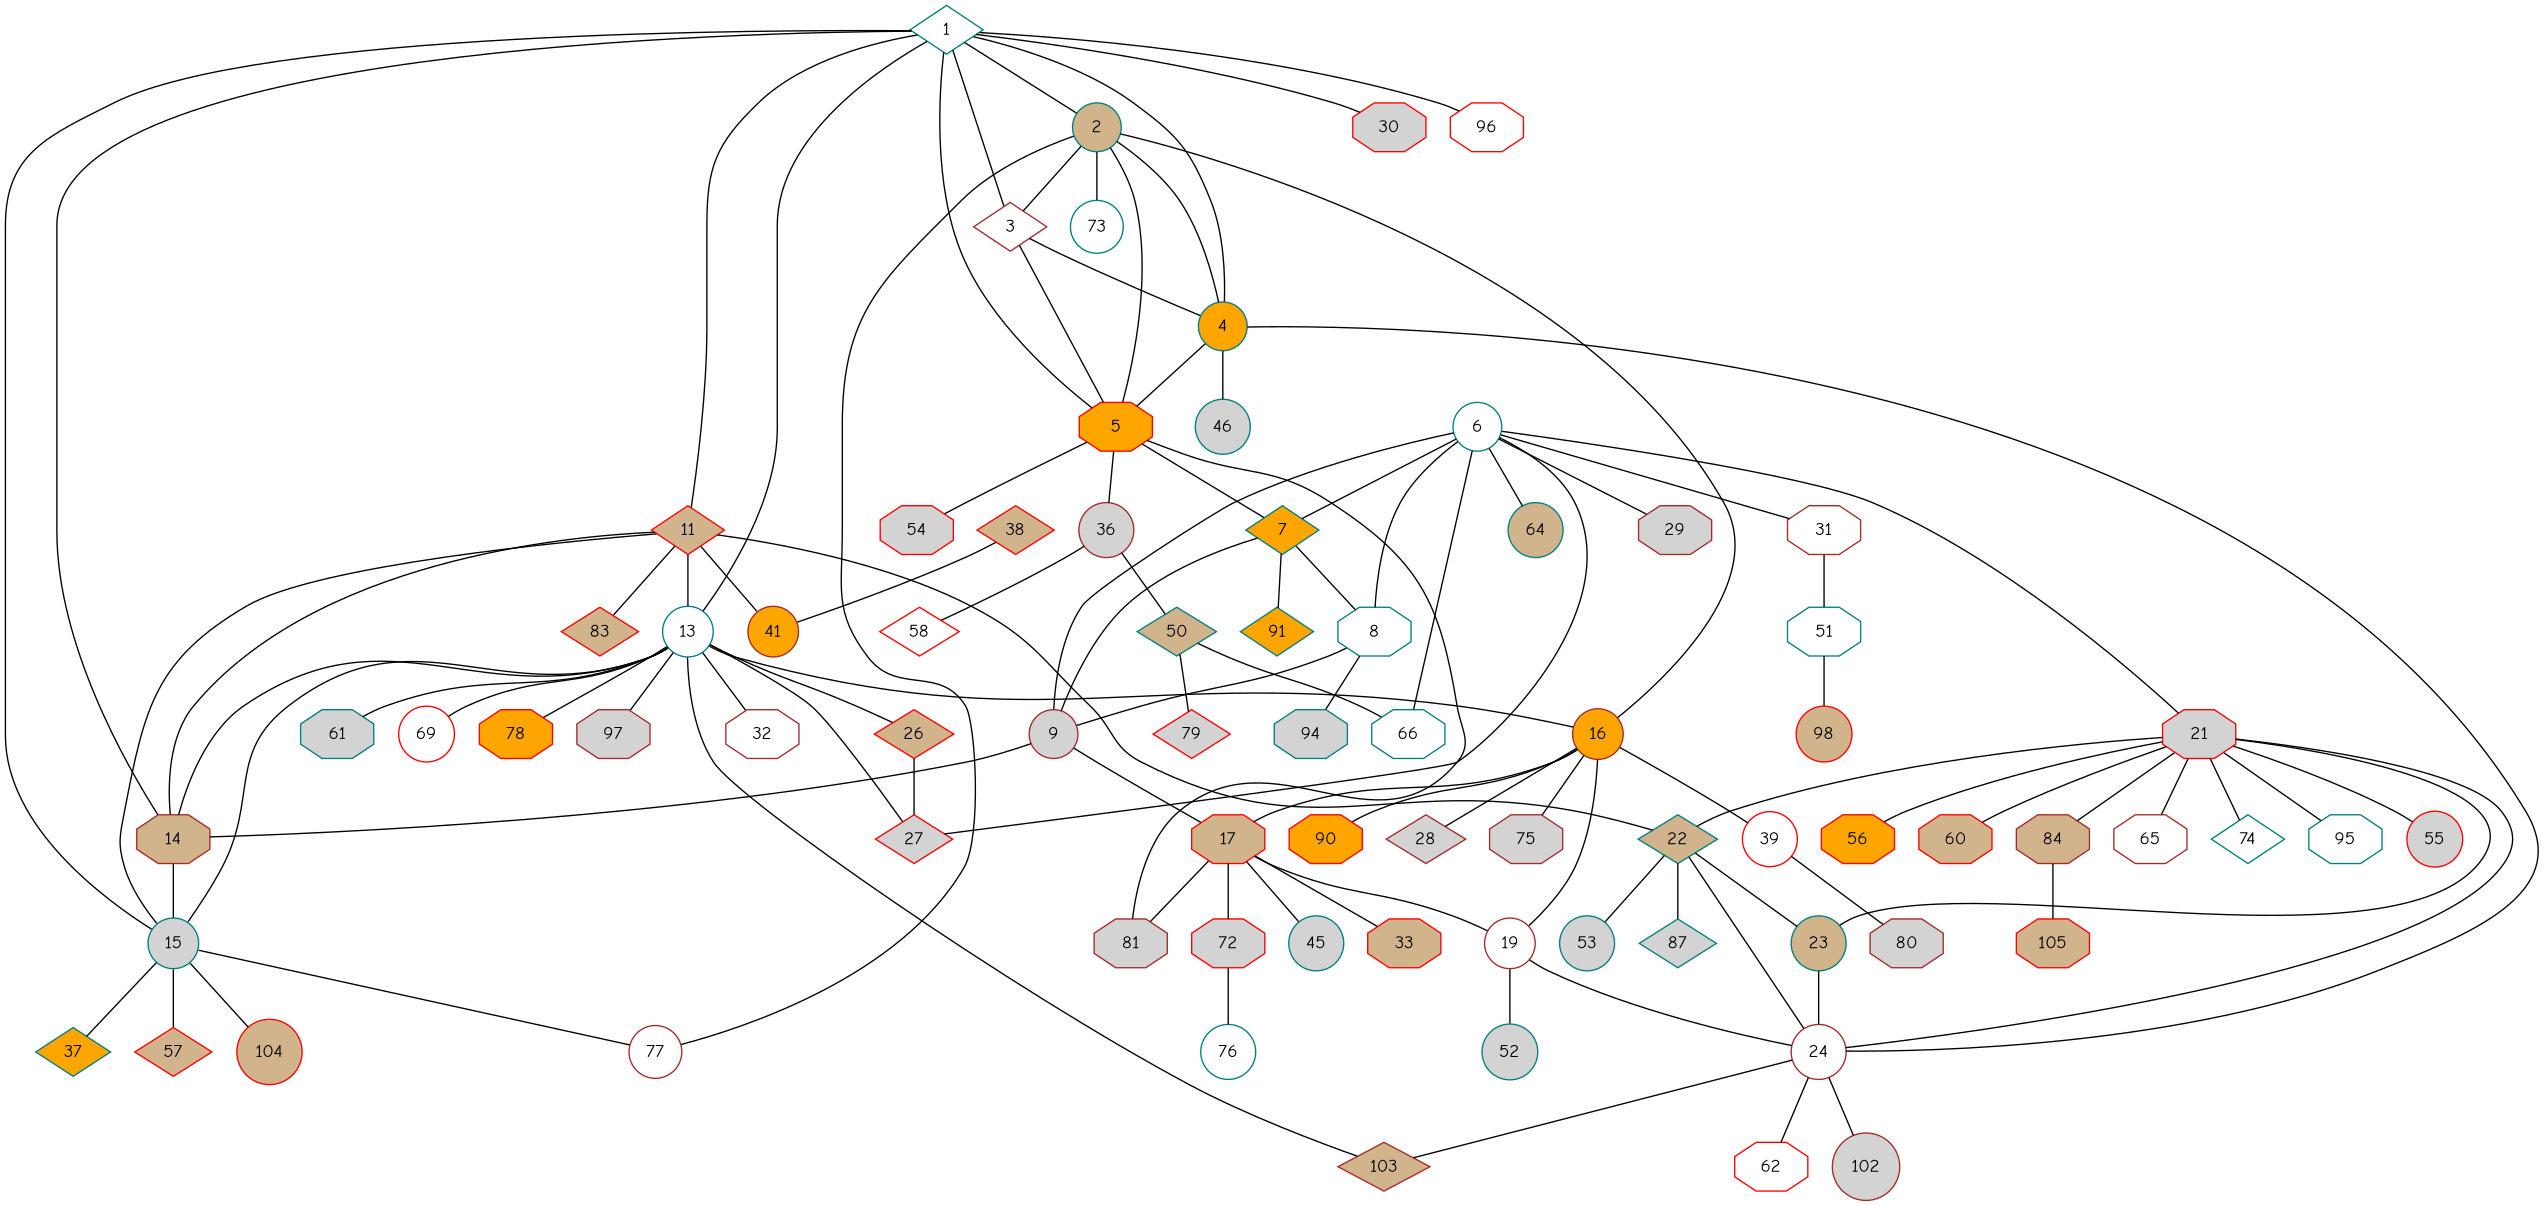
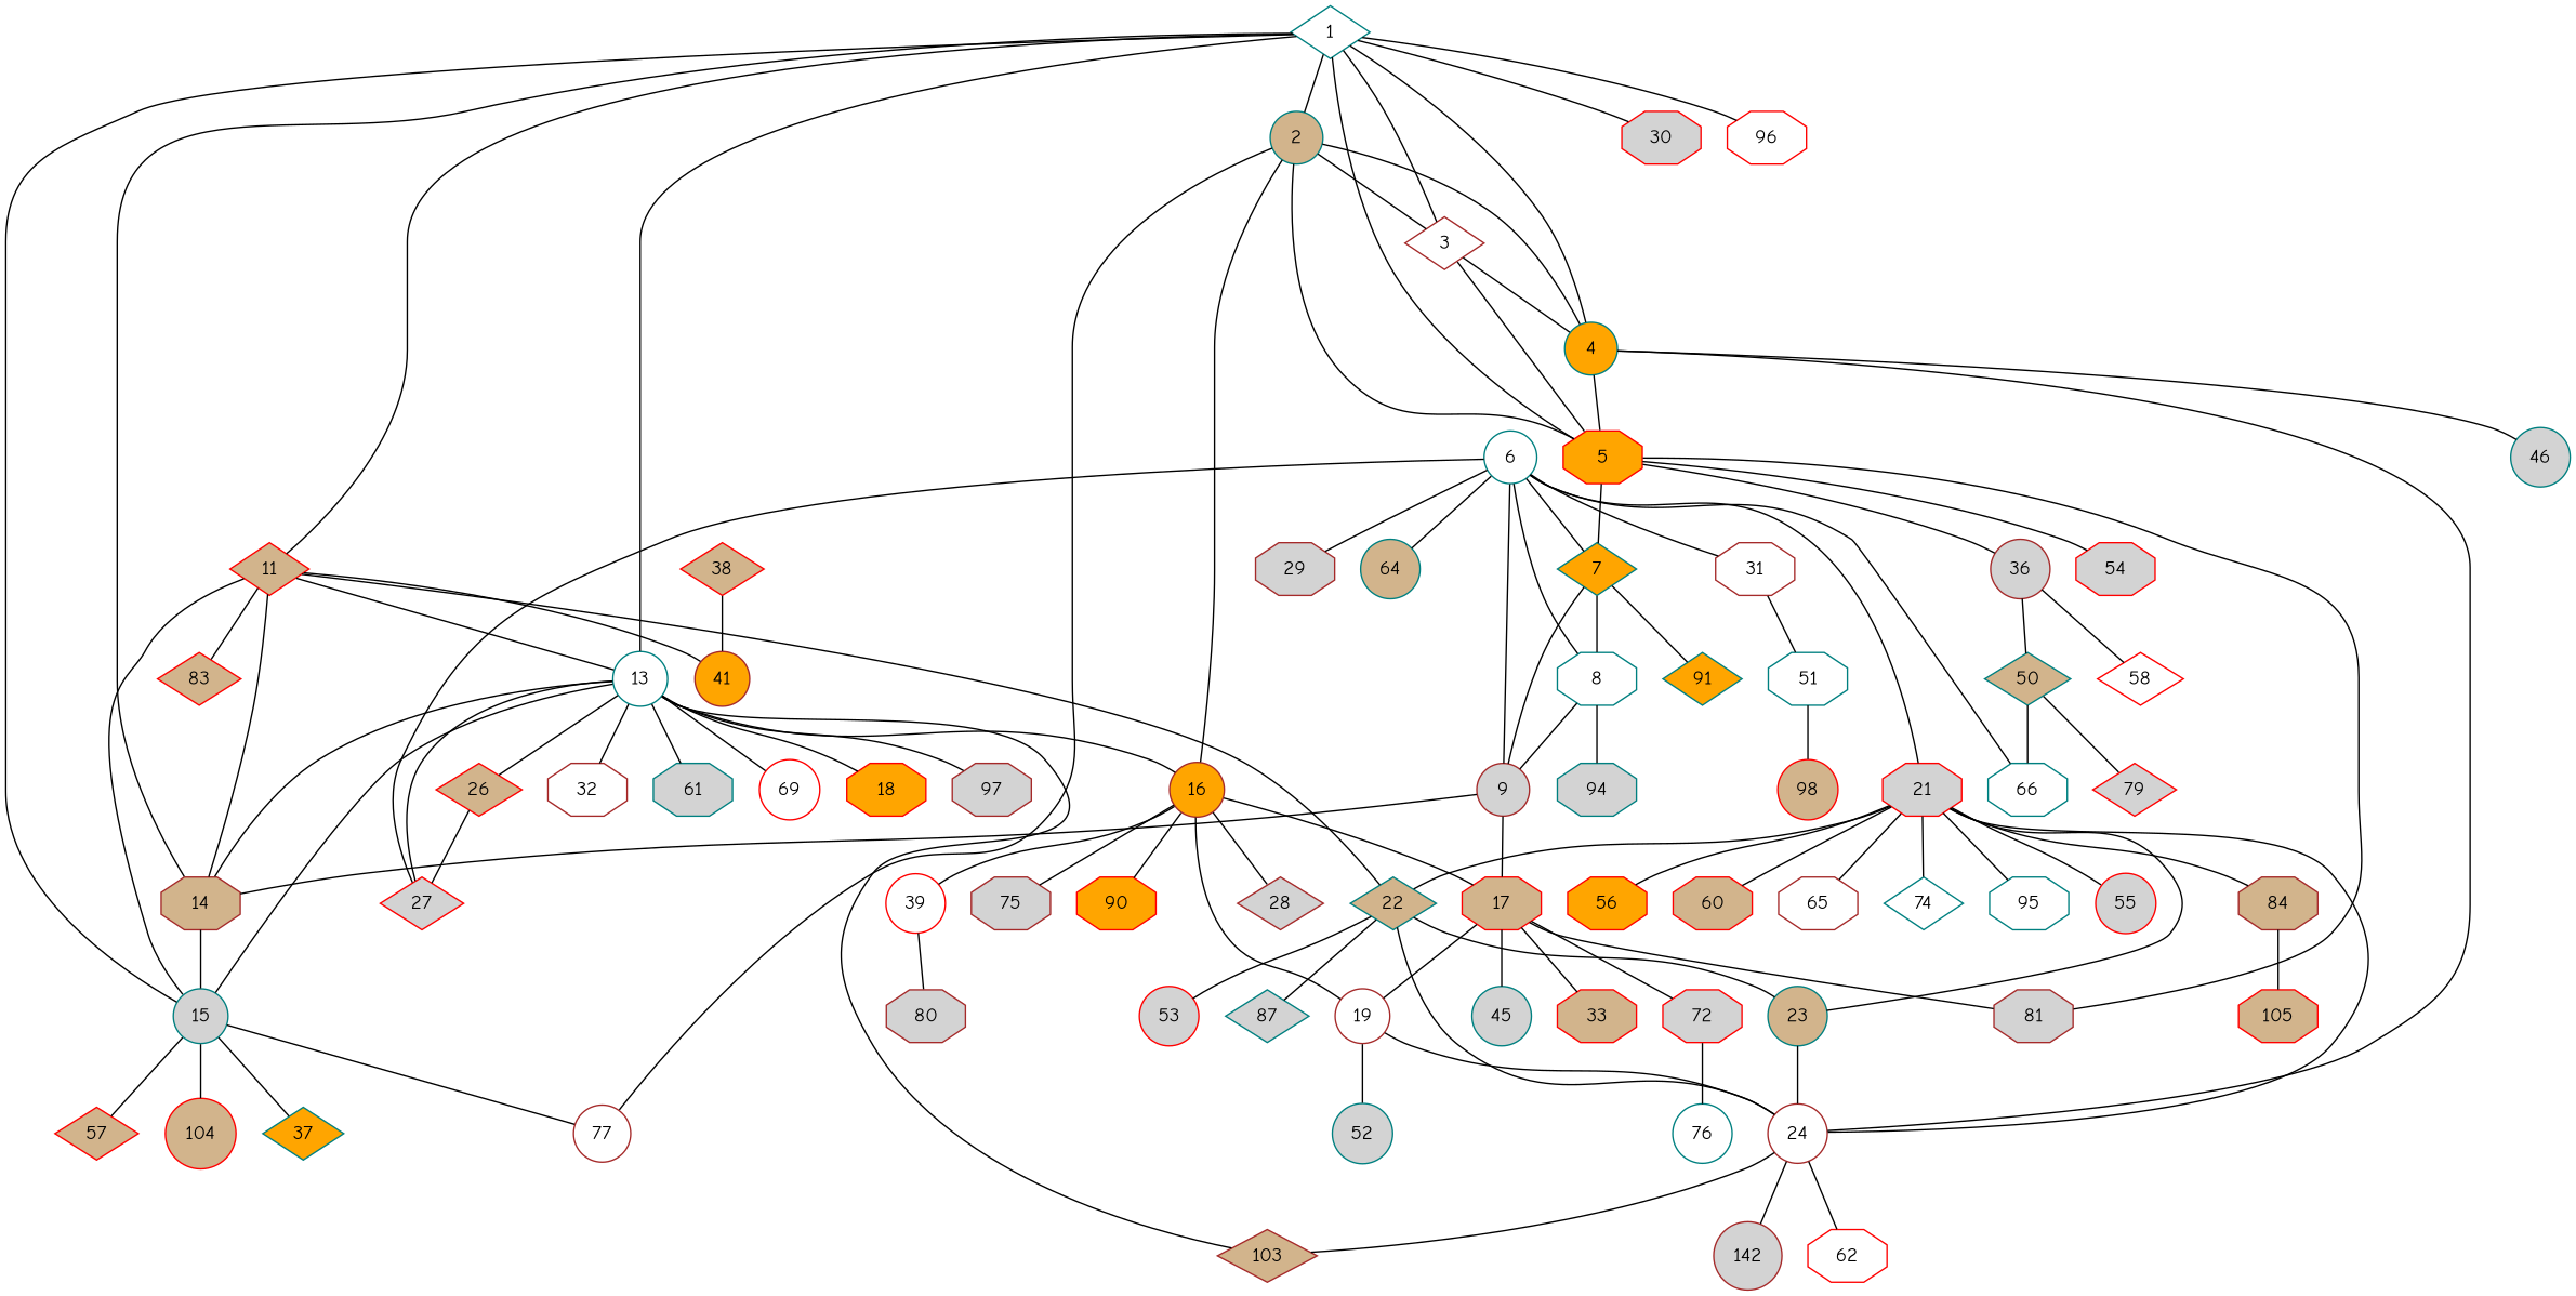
  graph {
    fontname="Comic Neue"
    node [color=red fillcolor=lightgrey fontname="Comic Neue" shape=octagon style=filled]
    edge [fontname="Comic Neue"]
    1 [color=teal fillcolor=white shape=diamond super="+12"]
    2 [color=teal fillcolor=tan shape=circle super="+71"]
    3 [color=brown fillcolor=white shape=diamond super="+68"]
    4 [color=teal fillcolor=orange shape=circle super="+85"]
    5 [fillcolor=orange super="+35"]
    11 [fillcolor=tan shape=diamond super="+47"]
    13 [color=teal fillcolor=white shape=circle super="+88"]
    14 [color=brown fillcolor=tan super="+44"]
    15 [color=teal shape=circle super="+67"]
    30
    96 [fillcolor=white]
    16 [color=brown fillcolor=orange shape=circle super="+20"]
-   73 [color=teal fillcolor=white shape=circle]
    77 [color=brown fillcolor=white shape=circle]
    24 [color=brown fillcolor=white shape=circle super="+25"]
    46 [color=teal shape=circle]
    7 [color=teal fillcolor=orange shape=diamond super="+10"]
    36 [color=brown shape=circle super="+43"]
    54
    81 [color=brown]
    22 [color=teal fillcolor=tan shape=diamond super="+99"]
    41 [color=brown fillcolor=orange shape=circle]
    83 [fillcolor=tan shape=diamond]
    27 [shape=diamond super="+59"]
    26 [fillcolor=tan shape=diamond super="+34"]
    32 [color=brown fillcolor=white]
    61 [color=teal]
    69 [fillcolor=white shape=circle]
-   78 [fillcolor=orange]
+   78 [fillcolor=orange label=18]
    97 [color=brown]
    103 [color=brown fillcolor=tan shape=diamond]
    37 [color=teal fillcolor=orange shape=diamond]
    57 [fillcolor=tan shape=diamond]
    104 [fillcolor=tan shape=circle]
    17 [fillcolor=tan super="+18"]
    19 [color=brown fillcolor=white shape=circle super="+49"]
    28 [color=brown shape=diamond]
    39 [fillcolor=white shape=circle]
    75 [color=brown]
    90 [fillcolor=orange]
    62 [fillcolor=white]
-   102 [color=brown shape=circle]
+   102 [color=brown shape=circle label=142]
    8 [color=teal fillcolor=white]
    9 [color=brown shape=circle super="+100"]
    91 [color=teal fillcolor=orange shape=diamond super="+93"]
    50 [color=teal fillcolor=tan shape=diamond]
    58 [fillcolor=white shape=diamond]
    6 [color=teal fillcolor=white shape=circle super="+70"]
    21 [super="+48"]
    29 [color=brown]
    31 [color=brown fillcolor=white super="+40"]
    64 [color=teal fillcolor=tan shape=circle super="+89"]
    66 [color=teal fillcolor=white]
    94 [color=teal super="+106"]
    23 [color=teal fillcolor=tan shape=circle super="+42"]
    55 [shape=circle]
    56 [fillcolor=orange]
    60 [fillcolor=tan]
    65 [color=brown fillcolor=white super="+101"]
    74 [color=teal fillcolor=white shape=diamond]
    84 [color=brown fillcolor=tan super="+92"]
    95 [color=teal fillcolor=white]
    51 [color=teal fillcolor=white super="+63"]
    38 [fillcolor=tan shape=diamond]
    33 [fillcolor=tan]
    45 [color=teal shape=circle super="+86"]
    72
-   53 [color=teal shape=circle]
+   53 [shape=circle]
    87 [color=teal shape=diamond]
    52 [color=teal shape=circle]
    80 [color=brown super="+82"]
    76 [color=teal fillcolor=white shape=circle]
    105 [fillcolor=tan]
    98 [fillcolor=tan shape=circle]
    79 [shape=diamond]
    1 -- 2
    1 -- 3
    1 -- 4
    1 -- 5
    1 -- 11
    1 -- 13
    1 -- 14
    1 -- 15
    1 -- 30
    1 -- 96
    2 -- 3
    2 -- 4
    2 -- 5
    2 -- 16
-   2 -- 73
    2 -- 77
    3 -- 4
    3 -- 5
    4 -- 5
    4 -- 24
    4 -- 46
    5 -- 7
    5 -- 36
    5 -- 54
    5 -- 81
    11 -- 13
    11 -- 14
    11 -- 15
    11 -- 22
    11 -- 41
    11 -- 83
    13 -- 14
    13 -- 15
    13 -- 16
    13 -- 27
    13 -- 26
    13 -- 32
    13 -- 61
    13 -- 69
    13 -- 78
    13 -- 97
    13 -- 103
    14 -- 15
    15 -- 77
    15 -- 37
    15 -- 57
    15 -- 104
    16 -- 17 [weight=4]
    16 -- 19 [weight=2]
    16 -- 28
    16 -- 39
    16 -- 75
    16 -- 90
    24 -- 103
    24 -- 62
    24 -- 102
    7 -- 8 [weight=2]
    7 -- 9 [weight=2]
    7 -- 91
    36 -- 50
    36 -- 58
    22 -- 24 [weight=2]
    22 -- 23
    22 -- 53
    22 -- 87
    26 -- 27
    17 -- 81
    17 -- 19 [weight=2]
    17 -- 33
    17 -- 45
    17 -- 72
    19 -- 24
    19 -- 52
    39 -- 80
    8 -- 9
    8 -- 94
    9 -- 14
    9 -- 17
    50 -- 66
    50 -- 79
    6 -- 7 [weight=2]
    6 -- 27
    6 -- 8
    6 -- 9
    6 -- 21
    6 -- 29
    6 -- 31
    6 -- 64
    6 -- 66
    21 -- 24 [weight=2]
    21 -- 22
    21 -- 23
    21 -- 55
    21 -- 56
    21 -- 60
    21 -- 65
    21 -- 74
    21 -- 84
    21 -- 95
    31 -- 51
    23 -- 24 [weight=2]
    84 -- 105
    51 -- 98
    38 -- 41
    72 -- 76
  }
